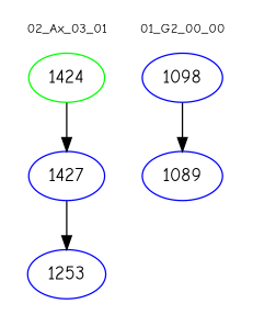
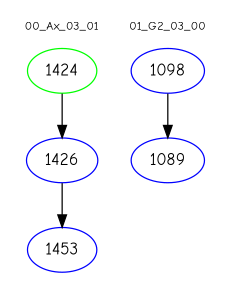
  digraph {
    fontname="Comic Neue"
    node [color=blue fontname="Comic Neue"]
    edge [color=black fontname="Comic Neue"]
    n1 [color=green label=1424]
-   n2 [label=1427]
-   n3 [label=1253]
+   n2 [label=1426]
+   n3 [label=1453]
    n4 [label=1098]
    n5 [label=1089]
    subgraph cluster_1 {
      color=white
      fontsize=10
-     label="02_Ax_03_01"
+     label="00_Ax_03_01"
      n1
      n2
      n3
    }
    subgraph cluster_2 {
      color=white
      fontsize=10
-     label="01_G2_00_00"
+     label="01_G2_03_00"
      n4
      n5
    }
    n1 -> n2
    n2 -> n3
    n4 -> n5
  }
